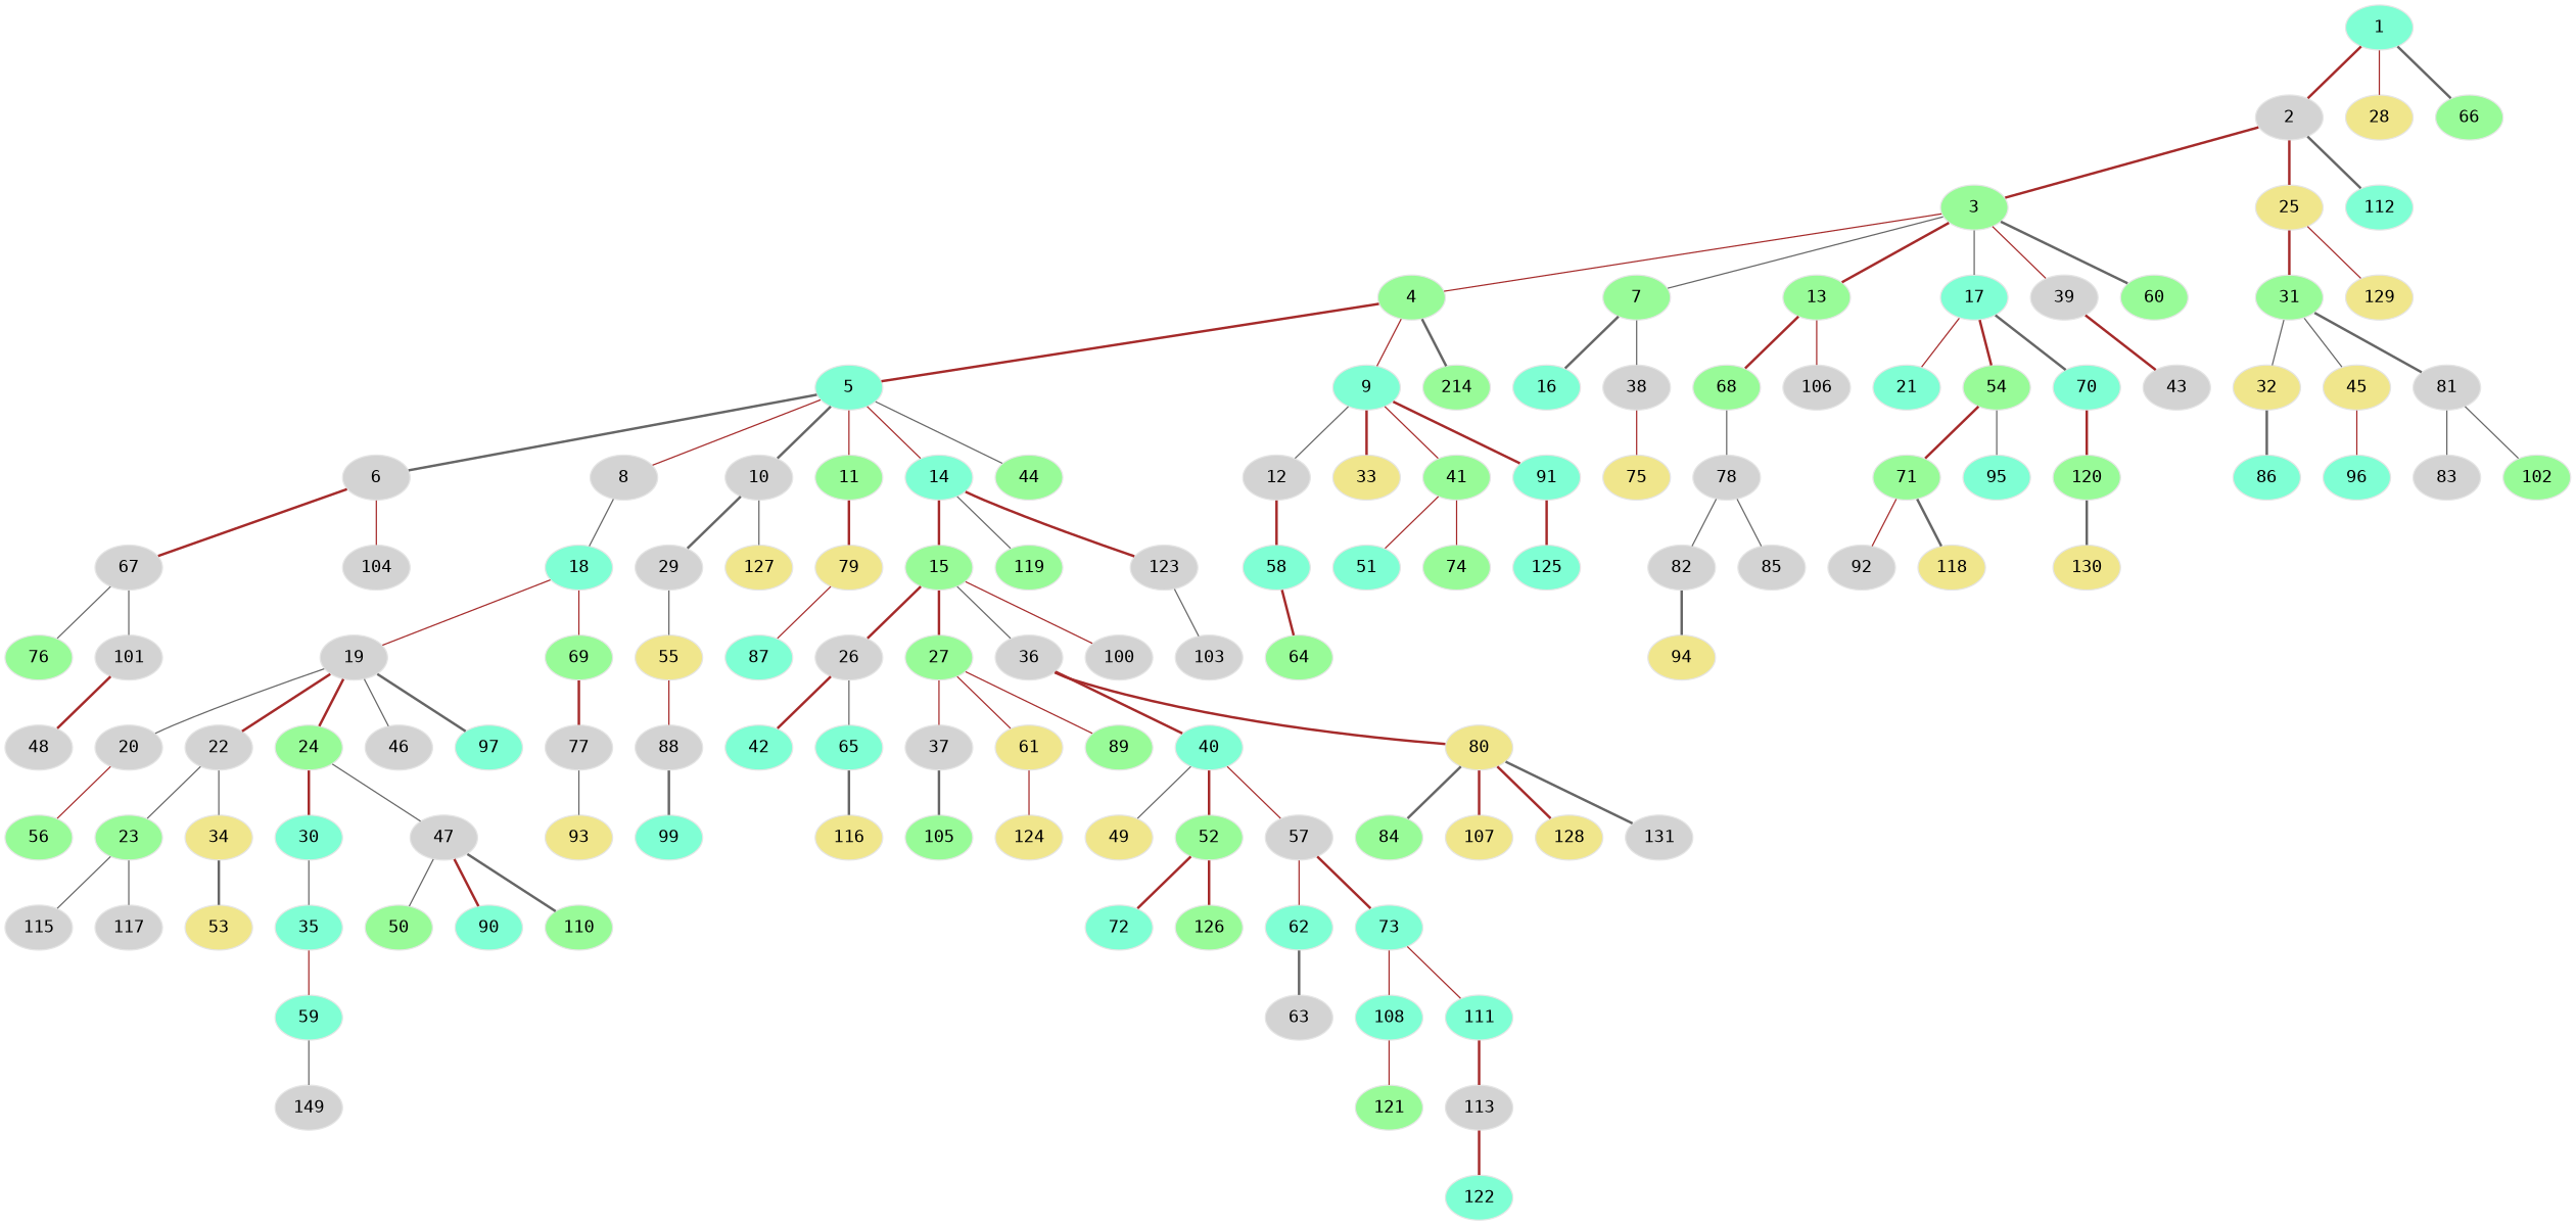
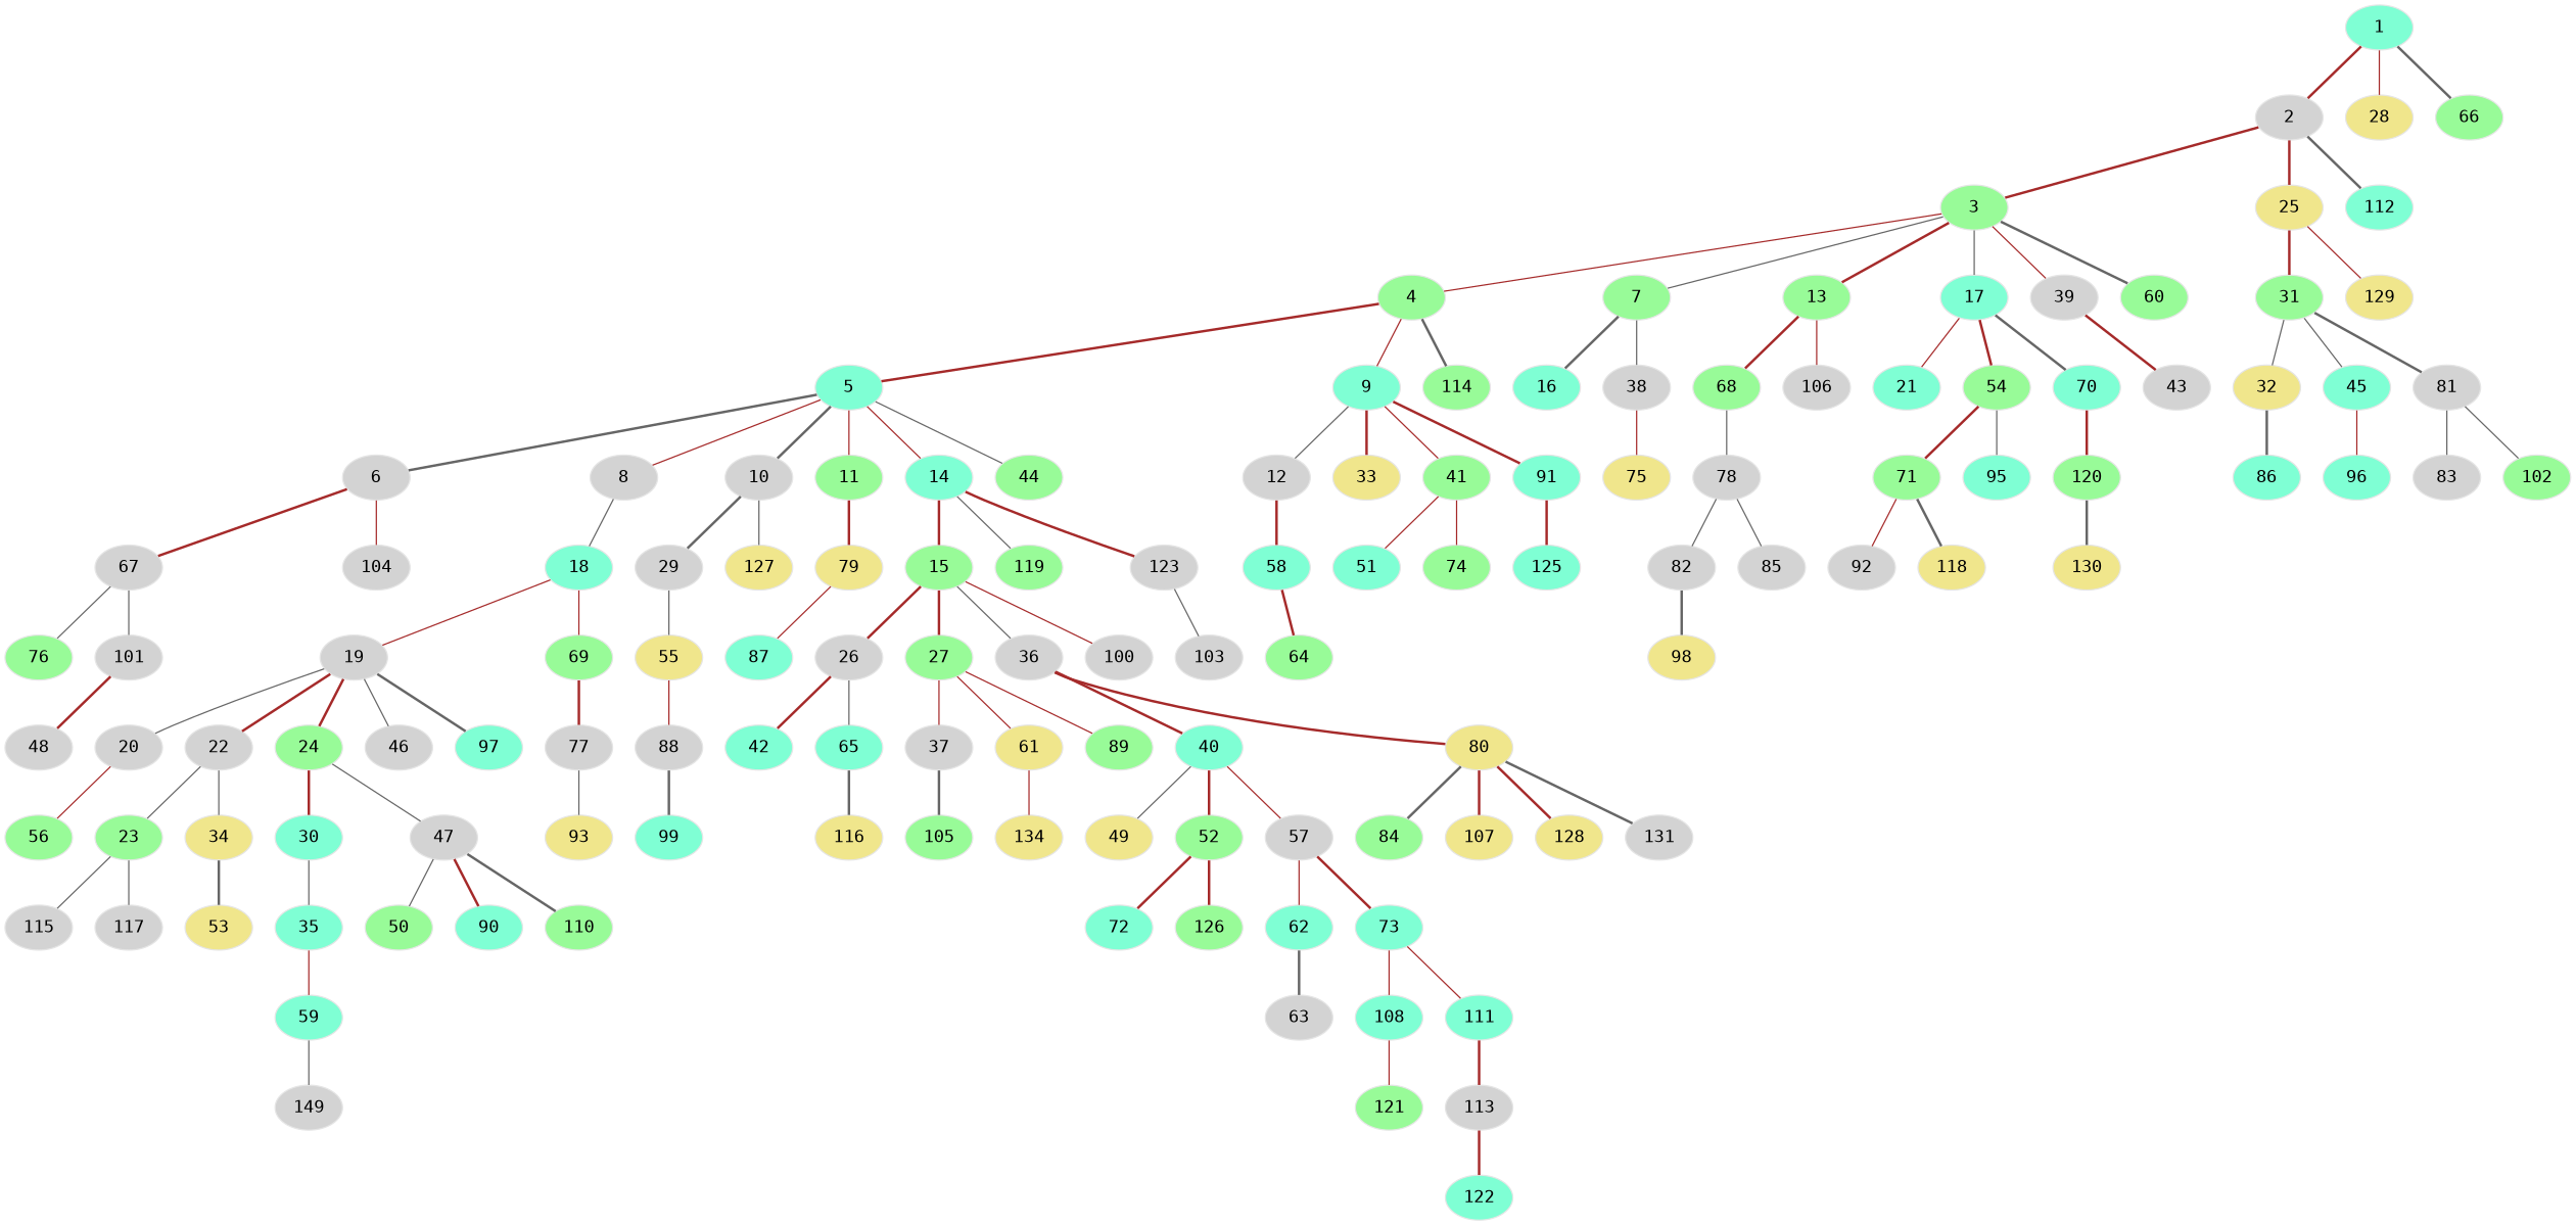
  graph {
    fontname="DejaVu Sans Mono"
    node [color=gray90 fillcolor=lightgrey fontname="DejaVu Sans Mono" style=filled]
    edge [color=brown fontname="DejaVu Sans Mono" style=solid]
    1 [fillcolor=aquamarine]
    2
    28 [fillcolor=khaki]
    66 [fillcolor=palegreen]
    3 [fillcolor=palegreen]
    25 [fillcolor=khaki]
    112 [fillcolor=aquamarine]
    4 [fillcolor=palegreen]
    7 [fillcolor=palegreen]
    13 [fillcolor=palegreen]
    17 [fillcolor=aquamarine]
    39
    60 [fillcolor=palegreen]
    31 [fillcolor=palegreen]
    129 [fillcolor=khaki]
    5 [fillcolor=aquamarine]
    9 [fillcolor=aquamarine]
-   114 [fillcolor=palegreen label=214]
+   114 [fillcolor=palegreen]
    16 [fillcolor=aquamarine]
    38
    68 [fillcolor=palegreen]
    106
    21 [fillcolor=aquamarine]
    54 [fillcolor=palegreen]
    70 [fillcolor=aquamarine]
    43
    6
    8
    10
    11 [fillcolor=palegreen]
    14 [fillcolor=aquamarine]
    44 [fillcolor=palegreen]
    12
    33 [fillcolor=khaki]
    41 [fillcolor=palegreen]
    91 [fillcolor=aquamarine]
    67
    104
    18 [fillcolor=aquamarine]
    29
    127 [fillcolor=khaki]
    79 [fillcolor=khaki]
    15 [fillcolor=palegreen]
    119 [fillcolor=palegreen]
    123
    76 [fillcolor=palegreen]
    101
    75 [fillcolor=khaki]
    19
    69 [fillcolor=palegreen]
    58 [fillcolor=aquamarine]
    51 [fillcolor=aquamarine]
    74 [fillcolor=palegreen]
    125 [fillcolor=aquamarine]
    55 [fillcolor=khaki]
    87 [fillcolor=aquamarine]
    64 [fillcolor=palegreen]
    78
    26
    27 [fillcolor=palegreen]
    36
    100
    103
    42 [fillcolor=aquamarine]
    65 [fillcolor=aquamarine]
    37
    61 [fillcolor=khaki]
    89 [fillcolor=palegreen]
    40 [fillcolor=aquamarine]
    80 [fillcolor=khaki]
    71 [fillcolor=palegreen]
    95 [fillcolor=aquamarine]
    120 [fillcolor=palegreen]
    20
    22
    24 [fillcolor=palegreen]
    46
    97 [fillcolor=aquamarine]
    77
    56 [fillcolor=palegreen]
    23 [fillcolor=palegreen]
    34 [fillcolor=khaki]
    30 [fillcolor=aquamarine]
    47
    115
    117
    53 [fillcolor=khaki]
    35 [fillcolor=aquamarine]
    50 [fillcolor=palegreen]
    90 [fillcolor=aquamarine]
    110 [fillcolor=palegreen]
    32 [fillcolor=khaki]
-   45 [fillcolor=khaki]
+   45 [fillcolor=aquamarine]
    81
    116 [fillcolor=khaki]
    105 [fillcolor=palegreen]
-   124 [fillcolor=khaki]
+   124 [fillcolor=khaki label=134]
    88
    59 [fillcolor=aquamarine]
    86 [fillcolor=aquamarine]
    96 [fillcolor=aquamarine]
    83
    102 [fillcolor=palegreen]
    n104 [label=149]
    49 [fillcolor=khaki]
    52 [fillcolor=palegreen]
    57
    84 [fillcolor=palegreen]
    107 [fillcolor=khaki]
    128 [fillcolor=khaki]
    131
    72 [fillcolor=aquamarine]
    126 [fillcolor=palegreen]
    62 [fillcolor=aquamarine]
    73 [fillcolor=aquamarine]
    92
    118 [fillcolor=khaki]
    99 [fillcolor=aquamarine]
    63
    108 [fillcolor=aquamarine]
    111 [fillcolor=aquamarine]
    48
    82
    85
    93 [fillcolor=khaki]
    130 [fillcolor=khaki]
    121 [fillcolor=palegreen]
    113
-   98 [fillcolor=khaki label=94]
+   98 [fillcolor=khaki]
    122 [fillcolor=aquamarine]
    1 -- 2 [style=bold]
    1 -- 28
    1 -- 66 [color=gray40 style=bold]
    2 -- 3 [style=bold]
    2 -- 25 [style=bold]
    2 -- 112 [color=gray40 style=bold]
    3 -- 4
    3 -- 7 [color=gray40]
    3 -- 13 [style=bold]
    3 -- 17 [color=gray40]
    3 -- 39
    3 -- 60 [color=gray40 style=bold]
    25 -- 31 [style=bold]
    25 -- 129
    4 -- 5 [style=bold]
    4 -- 9
    4 -- 114 [color=gray40 style=bold]
    7 -- 16 [color=gray40 style=bold]
    7 -- 38 [color=gray40]
    13 -- 68 [style=bold]
    13 -- 106
    17 -- 21
    17 -- 54 [style=bold]
    17 -- 70 [color=gray40 style=bold]
    39 -- 43 [style=bold]
    31 -- 32 [color=gray40]
    31 -- 45 [color=gray40]
    31 -- 81 [color=gray40 style=bold]
    5 -- 6 [color=gray40 style=bold]
    5 -- 8
    5 -- 10 [color=gray40 style=bold]
    5 -- 11
    5 -- 14
    5 -- 44 [color=gray40]
    9 -- 12 [color=gray40]
    9 -- 33 [style=bold]
    9 -- 41
    9 -- 91 [style=bold]
    38 -- 75
    68 -- 78 [color=gray40]
    54 -- 71 [style=bold]
    54 -- 95 [color=gray40]
    70 -- 120 [style=bold]
    6 -- 67 [style=bold]
    6 -- 104
    8 -- 18 [color=gray40]
    10 -- 29 [color=gray40 style=bold]
    10 -- 127 [color=gray40]
    11 -- 79 [style=bold]
    14 -- 15 [style=bold]
    14 -- 119 [color=gray40]
    14 -- 123 [style=bold]
    12 -- 58 [style=bold]
    41 -- 51
    41 -- 74
    91 -- 125 [style=bold]
    67 -- 76 [color=gray40]
    67 -- 101 [color=gray40]
    18 -- 19
    18 -- 69
    29 -- 55 [color=gray40]
    79 -- 87
    15 -- 26 [style=bold]
    15 -- 27 [style=bold]
    15 -- 36 [color=gray40]
    15 -- 100
    123 -- 103 [color=gray40]
    101 -- 48 [style=bold]
    19 -- 20 [color=gray40]
    19 -- 22 [style=bold]
    19 -- 24 [style=bold]
    19 -- 46 [color=gray40]
    19 -- 97 [color=gray40 style=bold]
    69 -- 77 [style=bold]
    58 -- 64 [style=bold]
    55 -- 88
    78 -- 82 [color=gray40]
    78 -- 85 [color=gray40]
    26 -- 42 [style=bold]
    26 -- 65 [color=gray40]
    27 -- 37
    27 -- 61
    27 -- 89
    36 -- 40 [style=bold]
    36 -- 80 [style=bold]
    65 -- 116 [color=gray40 style=bold]
    37 -- 105 [color=gray40 style=bold]
    61 -- 124
    40 -- 49 [color=gray40]
    40 -- 52 [style=bold]
    40 -- 57
    80 -- 84 [color=gray40 style=bold]
    80 -- 107 [style=bold]
    80 -- 128 [style=bold]
    80 -- 131 [color=gray40 style=bold]
    71 -- 92
    71 -- 118 [color=gray40 style=bold]
    120 -- 130 [color=gray40 style=bold]
    20 -- 56
    22 -- 23 [color=gray40]
    22 -- 34 [color=gray40]
    24 -- 30 [style=bold]
    24 -- 47 [color=gray40]
    77 -- 93 [color=gray40]
    23 -- 115 [color=gray40]
    23 -- 117 [color=gray40]
    34 -- 53 [color=gray40 style=bold]
    30 -- 35 [color=gray40]
    47 -- 50 [color=gray40]
    47 -- 90 [style=bold]
    47 -- 110 [color=gray40 style=bold]
    35 -- 59
    32 -- 86 [color=gray40 style=bold]
    45 -- 96
    81 -- 83 [color=gray40]
    81 -- 102 [color=gray40]
    88 -- 99 [color=gray40 style=bold]
    59 -- n104 [color=gray40]
    52 -- 72 [style=bold]
    52 -- 126 [style=bold]
    57 -- 62
    57 -- 73 [style=bold]
    62 -- 63 [color=gray40 style=bold]
    73 -- 108
    73 -- 111
    108 -- 121
    111 -- 113 [style=bold]
    82 -- 98 [color=gray40 style=bold]
    113 -- 122 [style=bold]
  }
